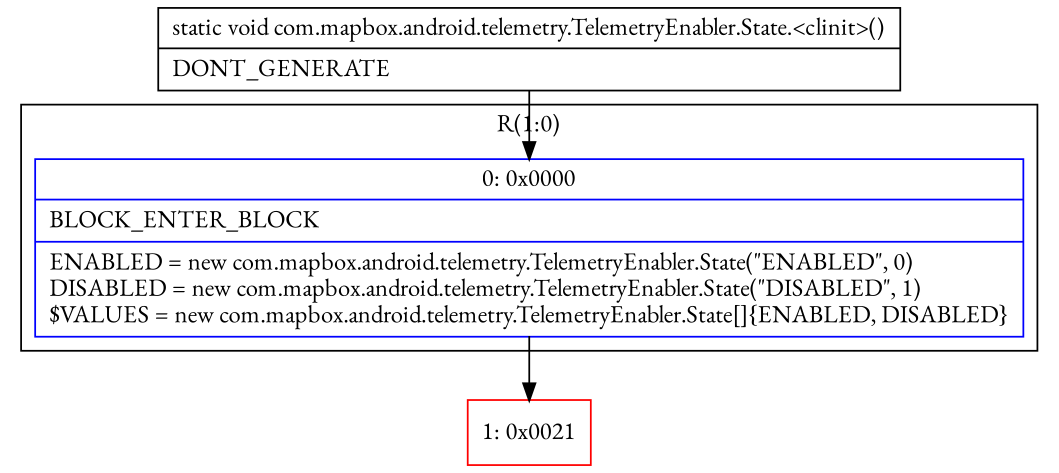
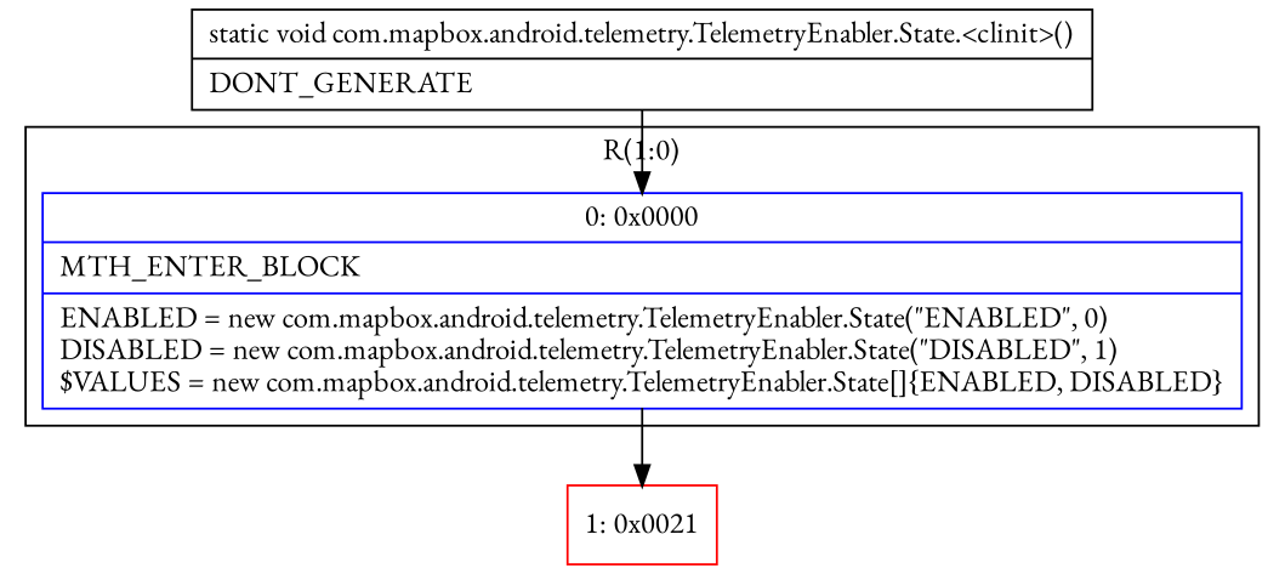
  digraph {
    fontname="EB Garamond"
    node [shape=record fontname="EB Garamond"]
    edge [fontname="EB Garamond"]
-   n1 [color=blue label="{0\:\ 0x0000|BLOCK_ENTER_BLOCK\l|ENABLED = new com.mapbox.android.telemetry.TelemetryEnabler.State(\"ENABLED\", 0)\lDISABLED = new com.mapbox.android.telemetry.TelemetryEnabler.State(\"DISABLED\", 1)\l$VALUES = new com.mapbox.android.telemetry.TelemetryEnabler.State[]\{ENABLED, DISABLED\}\l}"]
+   n1 [color=blue label="{0\:\ 0x0000|MTH_ENTER_BLOCK\l|ENABLED = new com.mapbox.android.telemetry.TelemetryEnabler.State(\"ENABLED\", 0)\lDISABLED = new com.mapbox.android.telemetry.TelemetryEnabler.State(\"DISABLED\", 1)\l$VALUES = new com.mapbox.android.telemetry.TelemetryEnabler.State[]\{ENABLED, DISABLED\}\l}"]
    n2 [color=red label="{1\:\ 0x0021}"]
    n3 [label="{static void com.mapbox.android.telemetry.TelemetryEnabler.State.\<clinit\>()  | DONT_GENERATE\l}"]
    subgraph cluster_1 {
      label="R(1:0)"
      n1
    }
    n1 -> n2
    n3 -> n1
  }
